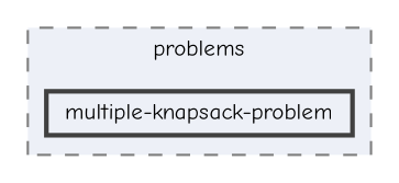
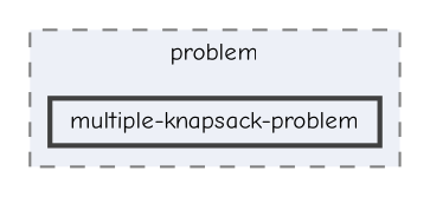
  digraph {
    compound=true
    rankdir=LR
    fontname="Comic Neue"
    n1 [color=grey25 fillcolor="#edf0f7" fontname="Comic Neue" fontsize=10 height=0.2 label="multiple-knapsack-problem" shape=box style="filled,bold" width=0.4]
    subgraph cluster_1 {
      bgcolor="#edf0f7"
      fontsize=10
-     label=problems
+     label=problem
      pencolor=grey50
      style="filled,dashed"
      n1
    }
  }
